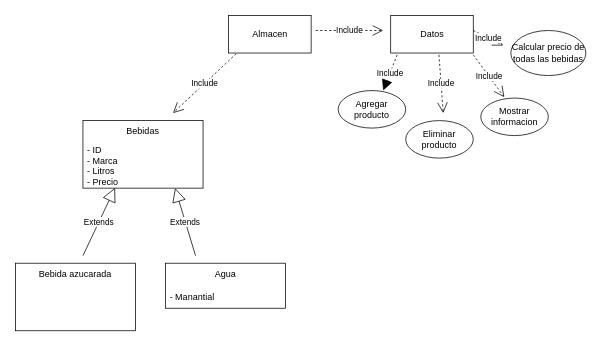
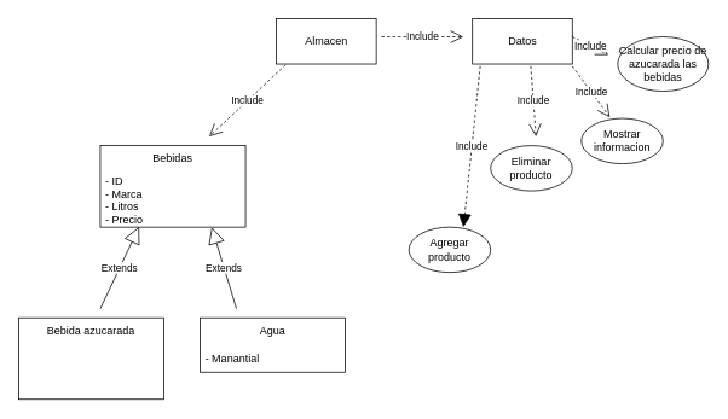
  <mxCell id="0" />
  <mxCell id="1" parent="0" />
  <mxCell id="2" value="" style="rounded=0;whiteSpace=wrap;html=1;" vertex="1" parent="1"><mxGeometry x="110" y="160" width="160" height="90" as="geometry" /></mxCell>
  <mxCell id="3" value="- ID&#10;- Marca&#10;- Litros&#10;- Precio" style="text;strokeColor=none;fillColor=none;align=left;verticalAlign=middle;spacingLeft=4;spacingRight=4;overflow=hidden;points=[[0,0.5],[1,0.5]];portConstraint=eastwest;rotatable=0;" vertex="1" parent="1"><mxGeometry x="110" y="190" width="90" height="60" as="geometry" /></mxCell>
  <mxCell id="4" value="Bebidas" style="text;html=1;strokeColor=none;fillColor=none;align=center;verticalAlign=middle;whiteSpace=wrap;rounded=0;" vertex="1" parent="1"><mxGeometry x="160" y="160" width="60" height="30" as="geometry" /></mxCell>
  <mxCell id="5" value="Include" style="endArrow=open;endSize=12;dashed=1;html=1;rounded=0;exitX=0.092;exitY=1.019;exitDx=0;exitDy=0;exitPerimeter=0;" edge="1" parent="1" source="11"><mxGeometry width="160" relative="1" as="geometry"><mxPoint x="304" y="140" as="sourcePoint" /><mxPoint x="230" y="150" as="targetPoint" /></mxGeometry></mxCell>
  <mxCell id="6" value="" style="rounded=0;whiteSpace=wrap;html=1;" vertex="1" parent="1"><mxGeometry x="20" y="350" width="160" height="90" as="geometry" /></mxCell>
  <mxCell id="7" value="Bebida azucarada" style="text;html=1;strokeColor=none;fillColor=none;align=center;verticalAlign=middle;whiteSpace=wrap;rounded=0;" vertex="1" parent="1"><mxGeometry x="45" y="350" width="110" height="30" as="geometry" /></mxCell>
  <mxCell id="8" value="" style="rounded=0;whiteSpace=wrap;html=1;" vertex="1" parent="1"><mxGeometry x="220" y="350" width="160" height="60" as="geometry" /></mxCell>
  <mxCell id="9" value="Agua" style="text;html=1;strokeColor=none;fillColor=none;align=center;verticalAlign=middle;whiteSpace=wrap;rounded=0;" vertex="1" parent="1"><mxGeometry x="245" y="350" width="110" height="30" as="geometry" /></mxCell>
  <mxCell id="10" value="- Manantial" style="text;strokeColor=none;fillColor=none;align=left;verticalAlign=middle;spacingLeft=4;spacingRight=4;overflow=hidden;points=[[0,0.5],[1,0.5]];portConstraint=eastwest;rotatable=0;" vertex="1" parent="1"><mxGeometry x="220" y="380" width="160" height="30" as="geometry" /></mxCell>
  <mxCell id="11" value="Almacen" style="html=1;" vertex="1" parent="1"><mxGeometry x="304" y="20" width="110" height="50" as="geometry" /></mxCell>
  <mxCell id="12" value="Datos" style="html=1;" vertex="1" parent="1"><mxGeometry x="520" y="20" width="110" height="50" as="geometry" /></mxCell>
  <mxCell id="13" value="Extends" style="endArrow=block;endSize=16;endFill=0;html=1;rounded=0;entryX=0.475;entryY=0.995;entryDx=0;entryDy=0;entryPerimeter=0;" edge="1" parent="1" target="3"><mxGeometry width="160" relative="1" as="geometry"><mxPoint x="110" y="340" as="sourcePoint" /><mxPoint x="290" y="290" as="targetPoint" /></mxGeometry></mxCell>
  <mxCell id="14" value="Extends" style="endArrow=block;endSize=16;endFill=0;html=1;rounded=0;entryX=0.475;entryY=0.995;entryDx=0;entryDy=0;entryPerimeter=0;" edge="1" parent="1"><mxGeometry width="160" relative="1" as="geometry"><mxPoint x="260" y="340" as="sourcePoint" /><mxPoint x="232.75" y="250" as="targetPoint" /></mxGeometry></mxCell>
  <mxCell id="15" value="Include" style="endArrow=open;endSize=12;dashed=1;html=1;rounded=0;" edge="1" parent="1"><mxGeometry width="160" relative="1" as="geometry"><mxPoint x="420" y="40" as="sourcePoint" /><mxPoint x="510" y="40" as="targetPoint" /></mxGeometry></mxCell>
- <mxCell id="16" value="Agregar producto" style="ellipse;whiteSpace=wrap;html=1;" vertex="1" parent="1"><mxGeometry x="450" y="120" width="90" height="50" as="geometry" /></mxCell>
+ <mxCell id="16" value="Agregar producto" style="ellipse;whiteSpace=wrap;html=1;" vertex="1" parent="1"><mxGeometry x="450" y="250" width="90" height="50" as="geometry" /></mxCell>
  <mxCell id="17" value="Eliminar producto" style="ellipse;whiteSpace=wrap;html=1;" vertex="1" parent="1"><mxGeometry x="540" y="160" width="90" height="50" as="geometry" /></mxCell>
- <mxCell id="18" value="Calcular precio de todas las bebidas" style="ellipse;whiteSpace=wrap;html=1;" vertex="1" parent="1"><mxGeometry x="680" y="40" width="100" height="60" as="geometry" /></mxCell>
+ <mxCell id="18" value="Calcular precio de azucarada las bebidas" style="ellipse;whiteSpace=wrap;html=1;" vertex="1" parent="1"><mxGeometry x="680" y="40" width="100" height="60" as="geometry" /></mxCell>
  <mxCell id="19" value="Mostrar informacion" style="ellipse;whiteSpace=wrap;html=1;" vertex="1" parent="1"><mxGeometry x="640" y="130" width="90" height="50" as="geometry" /></mxCell>
  <mxCell id="20" value="Include" style="endArrow=block;endSize=12;dashed=1;html=1;rounded=0;exitX=0.078;exitY=1.048;exitDx=0;exitDy=0;exitPerimeter=0;entryX=0.667;entryY=0;entryDx=0;entryDy=0;entryPerimeter=0;" edge="1" parent="1" source="12" target="16"><mxGeometry width="160" relative="1" as="geometry"><mxPoint x="510" y="90" as="sourcePoint" /><mxPoint x="520" y="110" as="targetPoint" /></mxGeometry></mxCell>
  <mxCell id="21" value="Include" style="endArrow=open;endSize=12;dashed=1;html=1;rounded=0;exitX=0.078;exitY=1.048;exitDx=0;exitDy=0;exitPerimeter=0;" edge="1" parent="1"><mxGeometry width="160" relative="1" as="geometry"><mxPoint x="584.28" y="72.4" as="sourcePoint" /><mxPoint x="590" y="150" as="targetPoint" /></mxGeometry></mxCell>
  <mxCell id="22" value="Include" style="endArrow=open;endSize=12;dashed=1;html=1;rounded=0;exitX=0.078;exitY=1.048;exitDx=0;exitDy=0;exitPerimeter=0;entryX=0.349;entryY=-0.024;entryDx=0;entryDy=0;entryPerimeter=0;" edge="1" parent="1" target="19"><mxGeometry width="160" relative="1" as="geometry"><mxPoint x="630" y="72.4" as="sourcePoint" /><mxPoint x="611.45" y="120" as="targetPoint" /></mxGeometry></mxCell>
  <mxCell id="23" value="Include" style="endArrow=open;endSize=12;dashed=1;html=1;rounded=0;exitX=0.078;exitY=1.048;exitDx=0;exitDy=0;exitPerimeter=0;" edge="1" parent="1"><mxGeometry width="160" relative="1" as="geometry"><mxPoint x="630" y="40" as="sourcePoint" /><mxPoint x="670" y="60" as="targetPoint" /></mxGeometry></mxCell>
